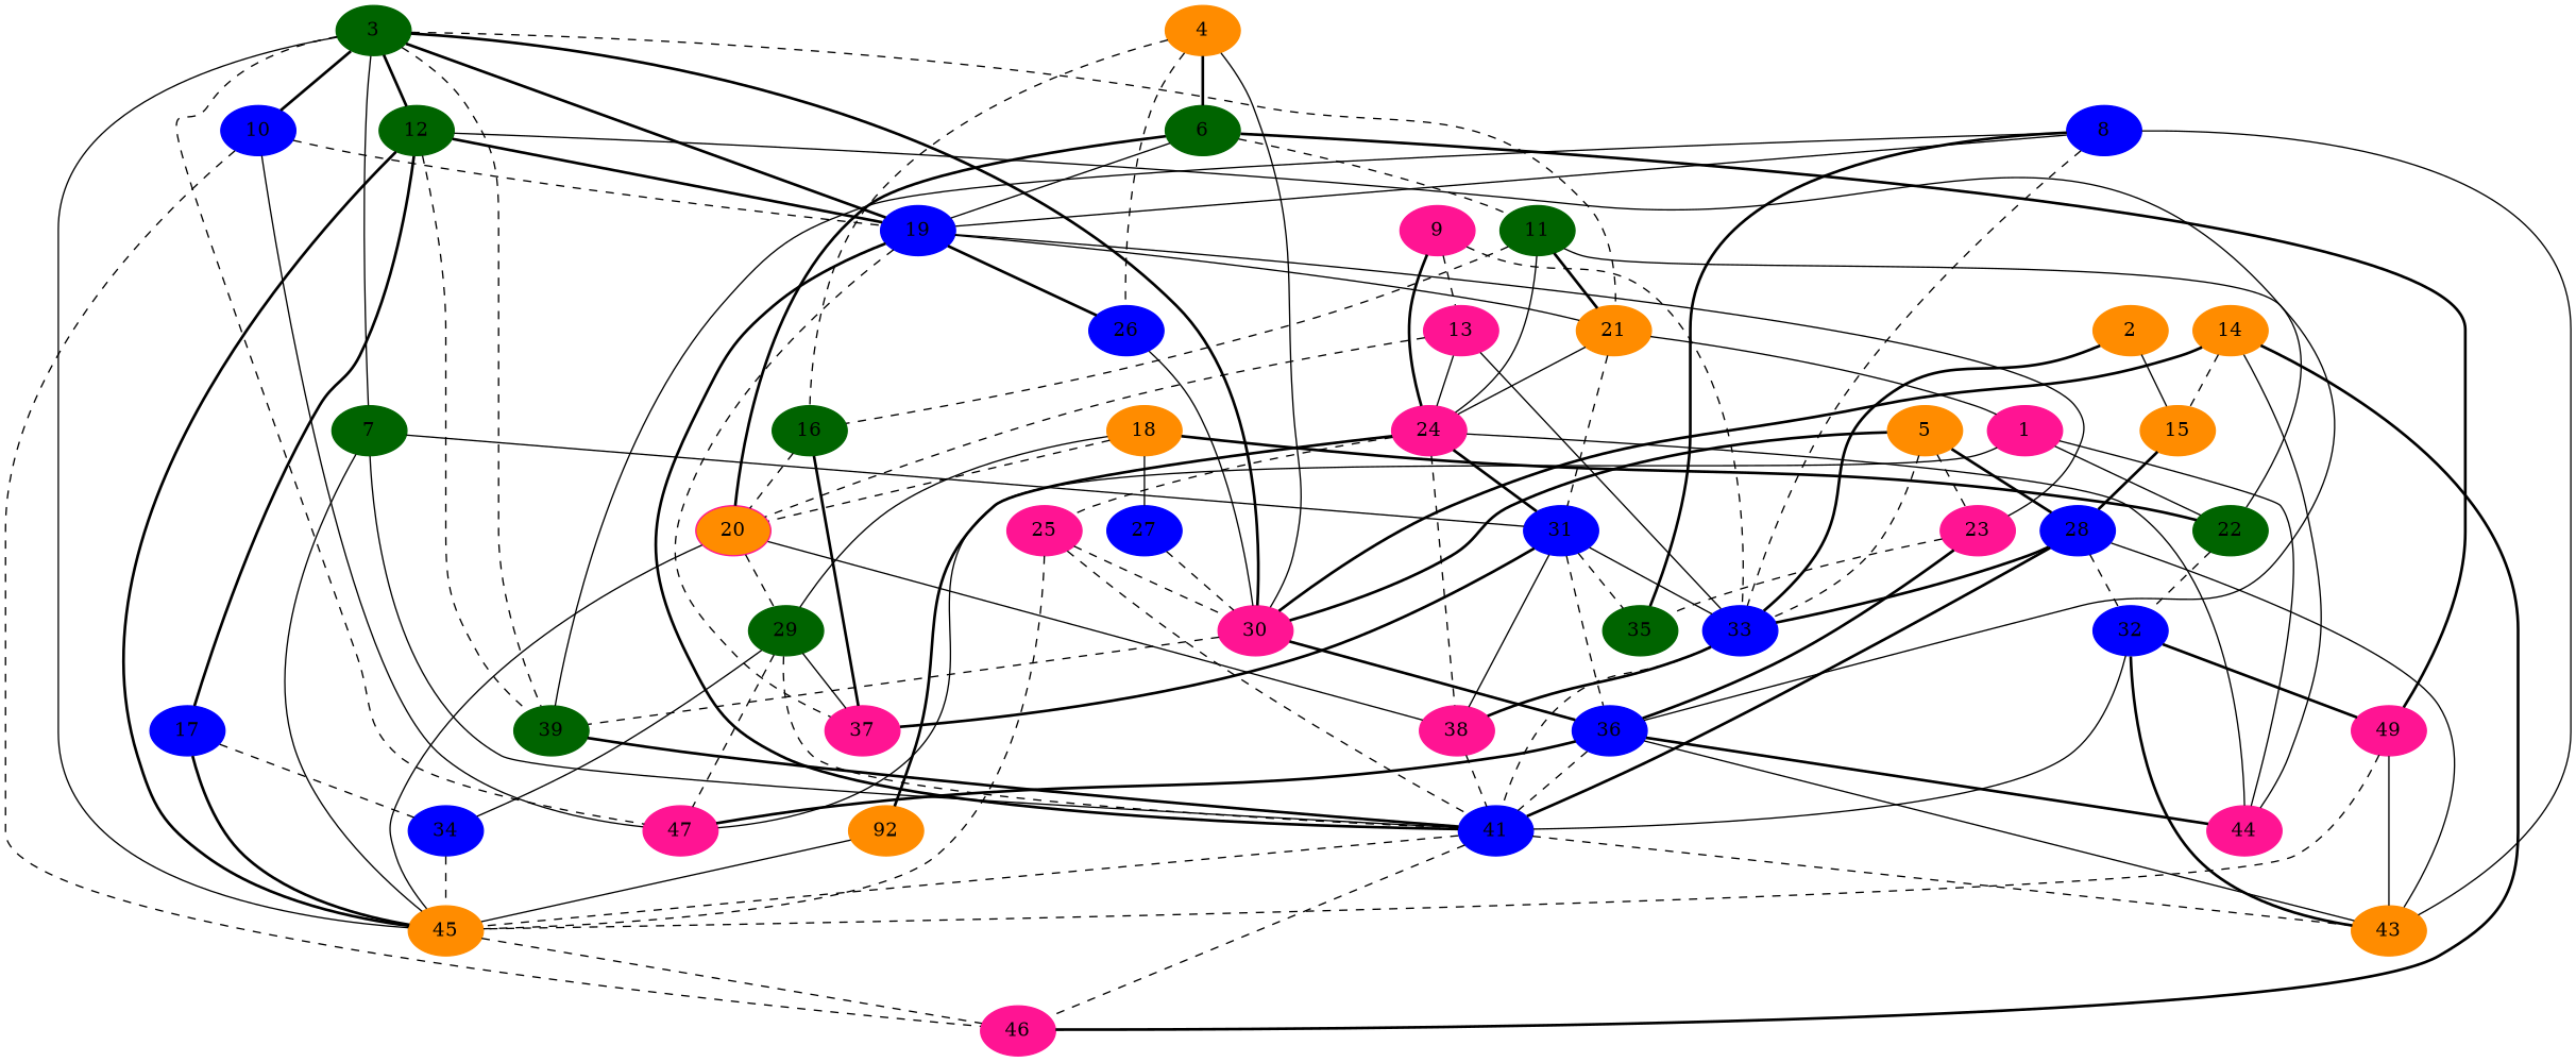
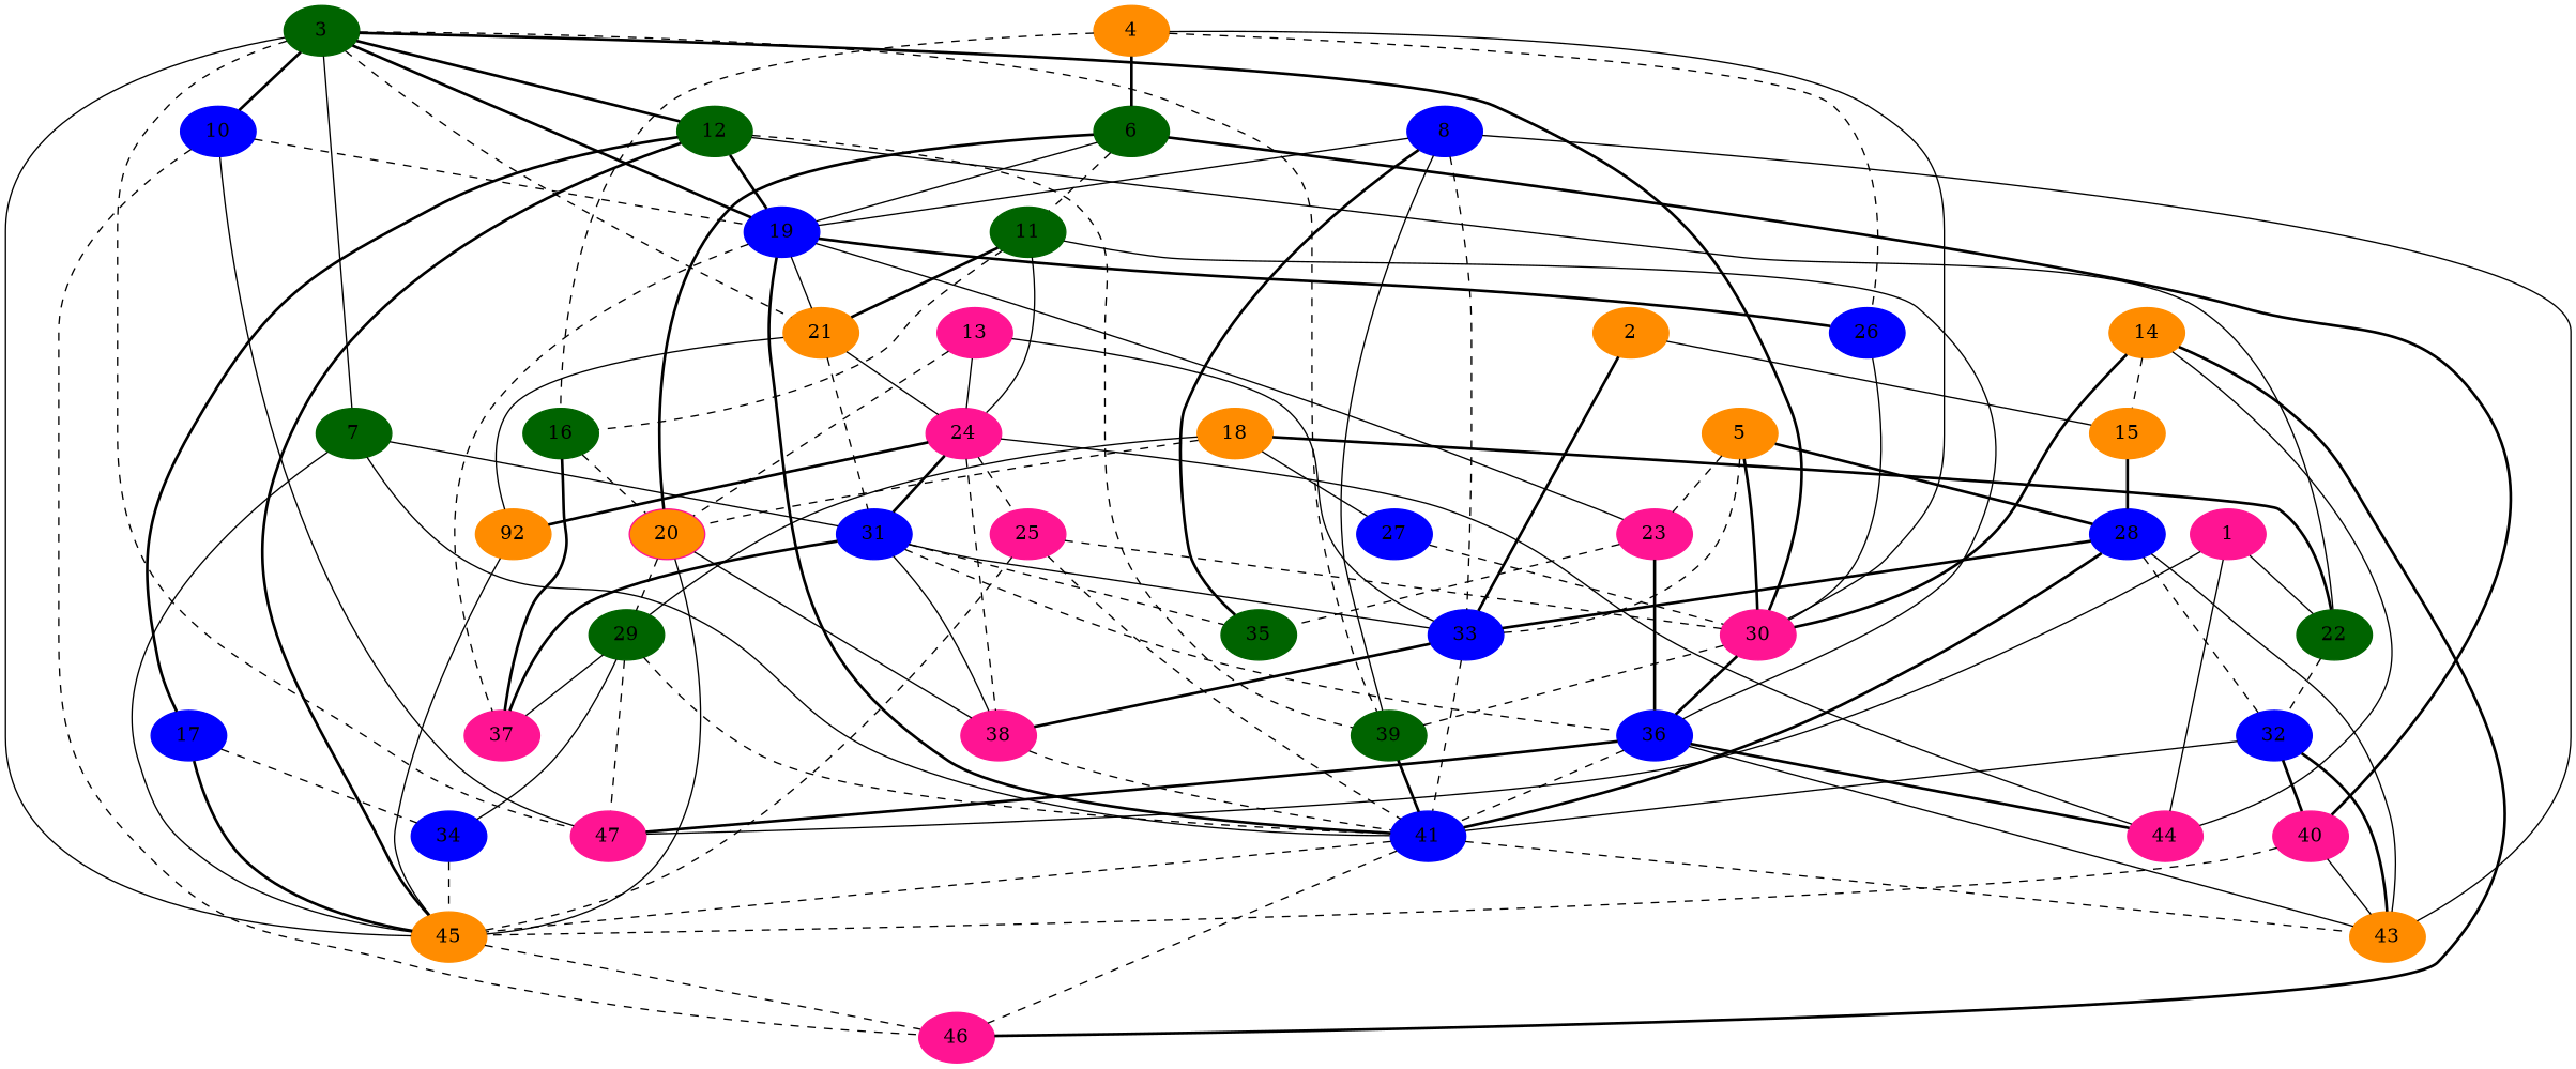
  graph {
    node [color=deeppink style=filled]
    edge [style=dashed weight=1.0]
    22 [color=darkgreen]
    1
    44
    47
    32 [color=blue]
    2 [color=darkorange]
    15 [color=darkorange]
    33 [color=blue]
    28 [color=blue]
    41 [color=blue]
    38
    45 [color=darkorange]
    46
    3 [color=darkgreen]
    7 [color=darkgreen]
    10 [color=blue]
    12 [color=darkgreen]
    19 [color=blue]
    21 [color=darkorange]
    30
    39 [color=darkgreen]
    31 [color=blue]
    17 [color=blue]
    26 [color=blue]
    23
    37
    24
    n28 [color=darkorange label=92]
    36 [color=blue]
    4 [color=darkorange]
    6 [color=darkgreen]
    16 [color=darkgreen]
    11 [color=darkgreen]
    20 [fillcolor=darkorange]
-   40 [label=49]
+   40
    5 [color=darkorange]
    35 [color=darkgreen]
    43 [color=darkorange]
    29 [color=darkgreen]
    8 [color=blue]
-   9
    13
    25
    34 [color=blue]
    14 [color=darkorange]
    18 [color=darkorange]
    27 [color=blue]
    22 -- 32
    1 -- 22 [style=solid]
    1 -- 44 [style=solid]
    1 -- 47 [style=solid]
    32 -- 41 [style=solid]
    32 -- 40 [style=bold]
    32 -- 43 [style=bold]
    2 -- 15 [style=solid]
    2 -- 33 [style=bold]
    15 -- 28 [style=bold]
    33 -- 41 [weight=3.0]
    33 -- 38 [style=bold]
    28 -- 32
    28 -- 33 [style=bold]
    28 -- 41 [style=bold]
    28 -- 43 [style=solid]
    41 -- 45
    41 -- 46
    41 -- 43
    38 -- 41
    45 -- 46
    3 -- 47
    3 -- 45 [style=solid weight=2.0]
    3 -- 7 [style=solid]
    3 -- 10 [style=bold]
    3 -- 12 [style=bold]
    3 -- 19 [style=bold]
    3 -- 21
    3 -- 30 [style=bold]
    3 -- 39
    7 -- 41 [style=solid]
    7 -- 45 [style=solid]
    7 -- 31 [style=solid]
    10 -- 47 [style=solid]
    10 -- 46
    10 -- 19
    12 -- 22 [style=solid]
    12 -- 45 [style=bold]
    12 -- 19 [style=bold]
    12 -- 39
    12 -- 17 [style=bold]
    19 -- 41 [style=bold]
    19 -- 21 [style=solid]
    19 -- 26 [style=bold]
    19 -- 23 [style=solid]
    19 -- 37
    21 -- 31
    21 -- 24 [style=solid]
-   21 -- 1 [style=solid]
+   21 -- n28 [style=solid]
    30 -- 39
    30 -- 36 [style=bold]
    39 -- 41 [style=bold]
    31 -- 33 [style=solid]
    31 -- 38 [style=solid]
    31 -- 37 [style=bold]
    31 -- 36
    31 -- 35
    17 -- 45 [style=bold]
    17 -- 34 [weight=2.0]
    26 -- 30 [style=solid]
    23 -- 36 [style=bold]
    23 -- 35
    24 -- 44 [style=solid]
    24 -- 38
    24 -- 31 [style=bold]
    24 -- n28 [style=bold]
    24 -- 25
    n28 -- 45 [style=solid]
    36 -- 44 [style=bold]
    36 -- 47 [style=bold]
    36 -- 41 [weight=2.0]
    36 -- 43 [style=solid]
    4 -- 30 [style=solid]
    4 -- 26
    4 -- 6 [style=bold weight=2.0]
    4 -- 16
    6 -- 19 [style=solid]
    6 -- 11
    6 -- 20 [style=bold]
    6 -- 40 [style=bold weight=2.0]
    16 -- 37 [style=bold weight=2.0]
    16 -- 20
    11 -- 21 [style=bold]
    11 -- 24 [style=solid]
    11 -- 36 [style=solid]
    11 -- 16
    20 -- 38 [style=solid]
    20 -- 45 [style=solid]
    20 -- 29 [weight=2.0]
    40 -- 45
    40 -- 43 [style=solid]
    5 -- 33
    5 -- 28 [style=bold]
    5 -- 30 [style=bold]
    5 -- 23
    29 -- 47
    29 -- 41
    29 -- 37 [style=solid]
    29 -- 34 [style=solid]
    8 -- 33
    8 -- 19 [style=solid]
    8 -- 39 [style=solid]
    8 -- 35 [style=bold]
    8 -- 43 [style=solid weight=2.0]
-   9 -- 33
-   9 -- 24 [style=bold]
-   9 -- 13
    13 -- 33 [style=solid]
    13 -- 24 [style=solid]
    13 -- 20
    25 -- 41
    25 -- 45
    25 -- 30
    34 -- 45 [weight=2.0]
    14 -- 44 [style=solid]
    14 -- 15
    14 -- 46 [style=bold]
    14 -- 30 [style=bold]
    18 -- 22 [style=bold]
    18 -- 20
    18 -- 29 [style=solid]
    18 -- 27 [style=solid weight=2.0]
    27 -- 30 [weight=2.0]
  }
